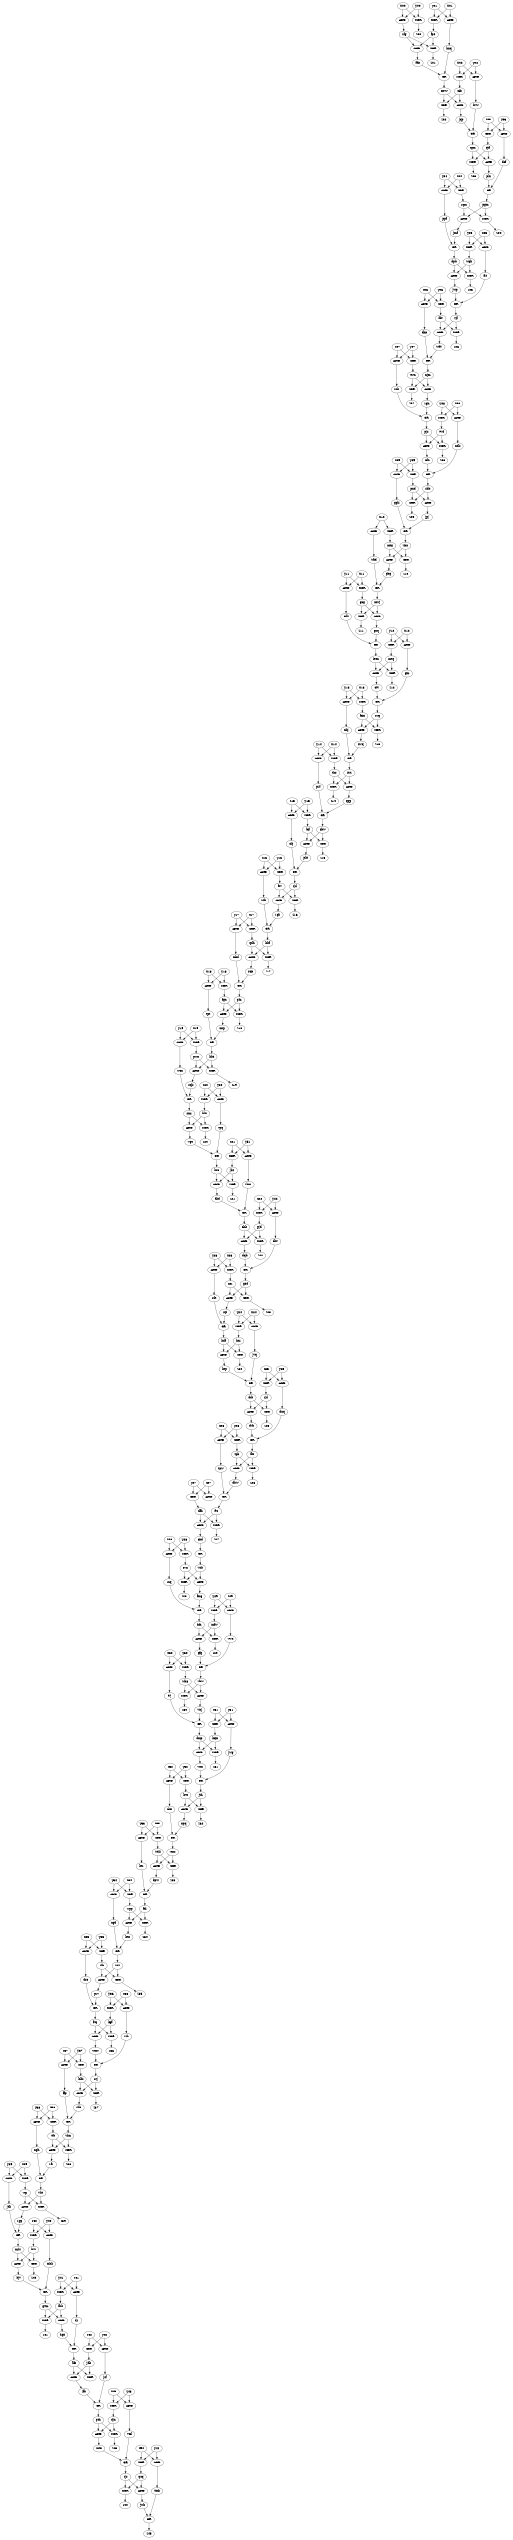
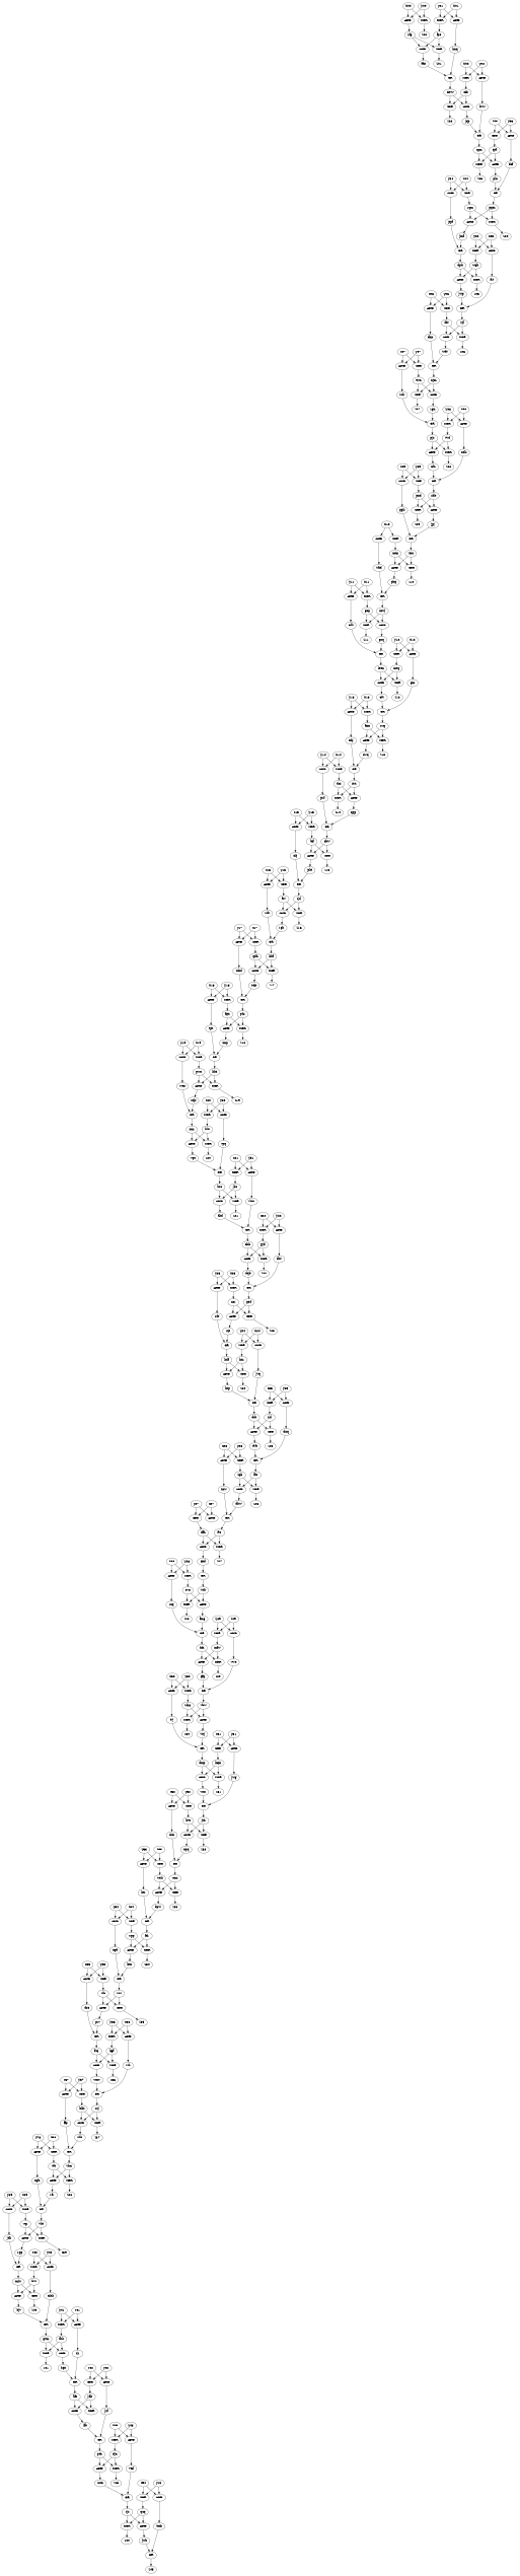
  digraph {
    n1 [label=AND]
    bjv
    n3 [label=OR]
    mjw
    n5 [label=XOR]
    z40
    bvt
    gvm
    n9 [label=XOR]
    fkk
    n11 [label=XOR]
    n12 [label=AND]
    y41
    n14 [label=AND]
    tjr
    x41
    z41
    hgs
    n19 [label=AND]
    pkr
    n21 [label=OR]
    tgm
    n23 [label=XOR]
    z03
    qtf
    pgm
    n27 [label=XOR]
    z11
    gcg
    n30 [label=AND]
    gsq
    mwj
    n33 [label=AND]
    mtn
    n35 [label=OR]
    pth
    n37 [label=XOR]
    z43
    djn
    sjs
    n41 [label=AND]
    ckj
    n43 [label=OR]
    x15
    n45 [label=XOR]
    fqf
    y15
    sjd
    n49 [label=OR]
    fkb
    n51 [label=AND]
    n52 [label=XOR]
    jfb
    n54 [label=XOR]
    mtg
    n56 [label=AND]
    n57 [label=XOR]
    n58 [label=AND]
    wkd
    x10
    pbg
    z10
    n63 [label=XOR]
    z14
    ths
    n66 [label=AND]
    qqp
    kwr
    n69 [label=XOR]
    fgn
    n71 [label=AND]
    n72 [label=XOR]
    x18
    n74 [label=AND]
    tpt
    y18
    mqr
    z18
    n79 [label=OR]
    qbw
    n81 [label=OR]
    vpn
    jpj
    ggk
    n85 [label=XOR]
    z09
    pnd
    n88 [label=AND]
    sbb
    n90 [label=XOR]
    bvs
    n92 [label=AND]
    n93 [label=XOR]
    x32
    n95 [label=AND]
    ckn
    y32
    npq
    z32
    n100 [label=XOR]
    z07
    twn
    n103 [label=AND]
    rgn
    njm
    n106 [label=OR]
    kbs
    n108 [label=AND]
    cfn
    n110 [label=OR]
    pjs
    n112 [label=XOR]
    z08
    vvd
    n115 [label=AND]
    rfg
    n117 [label=AND]
    n118 [label=XOR]
    x00
    n120 [label=XOR]
    z00
    y00
    fdn
    z01
    n125 [label=AND]
    prf
    y14
    n128 [label=XOR]
    x14
    n130 [label=OR]
    dpb
    n132 [label=XOR]
    n133 [label=AND]
    ppf
    jmf
    z05
    jwp
    n138 [label=AND]
    dsc
    n140 [label=OR]
    x35
    n142 [label=XOR]
    rfc
    y35
    ftq
    n146 [label=AND]
    fmg
    n148 [label=OR]
    svn
    n150 [label=XOR]
    z28
    vsb
    hth
    n154 [label=AND]
    ngh
    n156 [label=OR]
-   y38
+   y38 [label=y78]
    n158 [label=XOR]
    vft
    x38
    vbt
    n162 [label=AND]
    tmh
    n164 [label=OR]
    n165 [label=x94]
    n166 [label=XOR]
    qcq
    y44
    z45
    n170 [label=XOR]
    bkk
    n172 [label=XOR]
    n173 [label=AND]
    x37
    n175 [label=AND]
    ffp
    y37
    z37
    shb
    n180 [label=XOR]
    pwn
    n182 [label=AND]
    n183 [label=XOR]
    y19
    n185 [label=AND]
    wcn
    x19
    sqk
    z19
    n190 [label=AND]
    n191 [label=XOR]
    rcq
    qfg
    z29
    n195 [label=XOR]
    z38
    n197 [label=AND]
    rfr
    vbn
    n200 [label=XOR]
    jdh
    x42
    n203 [label=AND]
    jsf
    y42
    n206 [label=OR]
    nhj
    nwq
    n209 [label=XOR]
    z25
    ddt
    n212 [label=AND]
    dvh
    rjd
    n215 [label=OR]
    n216 [label=OR]
    n217 [label=XOR]
    z20
    smr
    n220 [label=AND]
    vgc
    bkt
    n223 [label=XOR]
    dfh
    n225 [label=AND]
    n226 [label=XOR]
    y27
    n228 [label=AND]
    x27
    qnd
    z27
    n232 [label=AND]
    dqb
    n234 [label=OR]
    chk
    n236 [label=XOR]
    z22
    pjd
    gsd
    n240 [label=OR]
    n241 [label=OR]
    jdk
    rpp
    n244 [label=XOR]
    x43
    n246 [label=AND]
    vcd
    y43
    n249 [label=AND]
    rdt
    n251 [label=OR]
    y23
    n253 [label=XOR]
    nsr
    x23
    kdf
    n257 [label=AND]
    wfs
    n259 [label=OR]
    x16
    n261 [label=XOR]
    ftv
    y16
    kbf
    n265 [label=AND]
    dkd
    n267 [label=OR]
    ksc
    n269 [label=XOR]
    z21
    jbs
    n272 [label=XOR]
    mfw
    y29
    n275 [label=AND]
    vwc
    x29
    n278 [label=XOR]
    z44
    n280 [label=AND]
    jwh
    n282 [label=XOR]
    wsk
    n284 [label=AND]
    n285 [label=XOR]
    y33
    n287 [label=AND]
    ktr
    x33
    bpw
    z33
    n292 [label=XOR]
    qdh
    n294 [label=AND]
    n295 [label=XOR]
    y17
    n297 [label=AND]
    mbd
    x17
    sqp
    z17
    n302 [label=OR]
    n303 [label=XOR]
    x40
    n305 [label=AND]
    mbk
    y40
    n308 [label=XOR]
    wgk
    y05
    n311 [label=AND]
    frt
    x05
    n314 [label=AND]
    fcm
    n316 [label=XOR]
    z13
    swg
    n319 [label=XOR]
    vqr
    n321 [label=XOR]
    n322 [label=AND]
    y39
    n324 [label=AND]
    x39
    z39
    n327 [label=OR]
    phr
    n329 [label=AND]
    n330 [label=XOR]
    pkt
    rgk
    z16
    n334 [label=OR]
    fps
    mvw
    n337 [label=AND]
    rnh
    n339 [label=OR]
    x07
    n341 [label=XOR]
    y07
    n343 [label=AND]
    n344 [label=XOR]
    rqt
    htp
    z24
    n348 [label=OR]
    hnr
    n350 [label=AND]
    tpw
    n352 [label=OR]
    x26
    n354 [label=XOR]
    tpb
    y26
    fvr
    n358 [label=AND]
    n359 [label=XOR]
    dhv
    z23
    n362 [label=AND]
    vnj
    n364 [label=OR]
    wbp
    n366 [label=XOR]
    z30
    vbw
    dmp
    n370 [label=XOR]
    n371 [label=AND]
    z26
    dbw
    n374 [label=XOR]
    fdv
    n376 [label=AND]
    n377 [label=XOR]
    x06
    n379 [label=AND]
    dbp
    y06
    wdv
    z06
    n384 [label=OR]
    vpq
    rhm
    n387 [label=XOR]
    y24
    n389 [label=AND]
    jvq
    x24
    n392 [label=OR]
    fkt
    dnq
    n395 [label=OR]
    kvm
    n397 [label=XOR]
    n398 [label=AND]
    cdk
    z12
    qtv
    n402 [label=XOR]
    n403 [label=AND]
    z15
    n405 [label=OR]
    mtq
    n407 [label=OR]
    vjf
    n409 [label=AND]
    wmv
    n411 [label=OR]
    kgf
    n413 [label=XOR]
    z36
    rsj
    n416 [label=AND]
    n417 [label=XOR]
    prv
    z35
    n420 [label=XOR]
    n421 [label=AND]
    hnq
    z02
    jqp
    n425 [label=XOR]
    y11
    n427 [label=AND]
    x11
    n429 [label=AND]
    x25
    n431 [label=XOR]
    y25
    n433 [label=XOR]
    y12
    n435 [label=AND]
    gnr
    x12
    n438 [label=OR]
    vms
    fdr
    n441 [label=XOR]
    wpp
    n443 [label=AND]
    n444 [label=XOR]
    y34
    n446 [label=AND]
    cgd
    x34
    btn
    z34
    n451 [label=AND]
    y13
    n453 [label=XOR]
    x13
    rnt
    nfs
    n457 [label=OR]
    n458 [label=XOR]
    x20
    n460 [label=AND]
    y20
    n462 [label=XOR]
    rqm
    n464 [label=AND]
    n465 [label=XOR]
    y04
    n467 [label=AND]
    x04
    z04
    n470 [label=OR]
    n471 [label=XOR]
    y01
    n473 [label=AND]
    x01
    n475 [label=AND]
    ndk
    y08
    n478 [label=XOR]
    x08
    n480 [label=OR]
    n481 [label=XOR]
    x02
    n483 [label=AND]
    hvw
    y02
    rth
    n487 [label=AND]
    vnn
    n489 [label=OR]
    kqm
    n491 [label=XOR]
    z31
    jth
    n494 [label=AND]
    x22
    n496 [label=XOR]
    y22
    n498 [label=XOR]
    y36
    n500 [label=AND]
    x36
    n502 [label=AND]
    x09
    n504 [label=XOR]
    y09
    n506 [label=AND]
    x21
    n508 [label=XOR]
    n509 [label=y51]
    dcf
    n511 [label=OR]
    n512 [label=XOR]
    x03
    n514 [label=AND]
    y03
    n516 [label=OR]
    n517 [label=AND]
    tvj
    x30
    n520 [label=XOR]
    y30
    n522 [label=XOR]
    x28
    n524 [label=AND]
    y28
    jwg
    n527 [label=OR]
    n528 [label=XOR]
    x31
    n530 [label=AND]
    y31
    n1 -> bjv
    bjv -> n3
    n3 -> gvm
    mjw -> n1
    mjw -> n5
    n5 -> z40
    bvt -> n1
    bvt -> n5
    gvm -> n11
    gvm -> n12
    n9 -> fkk
    fkk -> n11
    fkk -> n12
    n11 -> z41
    n12 -> hgs
    y41 -> n9
    y41 -> n14
    n14 -> tjr
    tjr -> n49
    x41 -> n9
    x41 -> n14
    hgs -> n49
    n19 -> pkr
    pkr -> n21
    n21 -> pgm
    tgm -> n19
    tgm -> n23
    n23 -> z03
    qtf -> n19
    qtf -> n23
    pgm -> n464
    pgm -> n465
    n27 -> z11
    gcg -> n27
    gcg -> n30
    n30 -> gsq
    gsq -> n395
    mwj -> n27
    mwj -> n30
    n33 -> mtn
    mtn -> n35
    n35 -> sjs
    pth -> n33
    pth -> n37
    n37 -> z43
    djn -> n33
    djn -> n37
    sjs -> n278
    sjs -> n280
    n41 -> ckj
    ckj -> n43
    n43 -> sjd
    x15 -> n41
    x15 -> n45
    n45 -> fqf
    fqf -> n402
    fqf -> n403
    y15 -> n41
    y15 -> n45
    sjd -> n329
    sjd -> n330
    n49 -> fkb
    fkb -> n51
    fkb -> n52
    n51 -> jfb
    jfb -> n216
    n54 -> mtg
    mtg -> n56
    mtg -> n57
    n56 -> pbg
    n57 -> z10
    n58 -> wkd
    wkd -> n215
    x10 -> n54
    x10 -> n58
    pbg -> n215
    n63 -> z14
    ths -> n63
    ths -> n66
    n66 -> qqp
    qqp -> n79
    kwr -> n63
    kwr -> n66
    n69 -> fgn
    fgn -> n71
    fgn -> n72
    n71 -> mqr
    n72 -> z18
    x18 -> n69
    x18 -> n74
    n74 -> tpt
    tpt -> n106
    y18 -> n69
    y18 -> n74
    mqr -> n106
    n79 -> qbw
    qbw -> n402
    qbw -> n403
    n81 -> vpn
    vpn -> n56
    vpn -> n57
    jpj -> n81
    ggk -> n81
    n85 -> z09
    pnd -> n85
    pnd -> n88
    n88 -> jpj
    sbb -> n85
    sbb -> n88
    n90 -> bvs
    bvs -> n92
    bvs -> n93
    n92 -> npq
    n93 -> z32
    x32 -> n90
    x32 -> n95
    n95 -> ckn
    ckn -> n516
    y32 -> n90
    y32 -> n95
    npq -> n516
    n100 -> z07
    twn -> n100
    twn -> n103
    n103 -> rgn
    rgn -> n339
    njm -> n100
    njm -> n103
    n106 -> kbs
    kbs -> n182
    kbs -> n183
    n108 -> cfn
    cfn -> n110
    n110 -> sbb
    pjs -> n108
    pjs -> n112
    n112 -> z08
    vvd -> n108
    vvd -> n112
    n115 -> rfg
    rfg -> n117
    rfg -> n118
    n117 -> fdn
    n118 -> z01
    x00 -> n115
    x00 -> n120
    n120 -> z00
    y00 -> n115
    y00 -> n120
    fdn -> n334
    n125 -> prf
    prf -> n79
    y14 -> n125
    y14 -> n128
    n128 -> ths
    x14 -> n125
    x14 -> n128
    n130 -> dpb
    dpb -> n132
    dpb -> n133
    n132 -> z05
    n133 -> jwp
    ppf -> n130
    jmf -> n130
    jwp -> n511
    n138 -> dsc
    dsc -> n140
    n140 -> ftq
    x35 -> n138
    x35 -> n142
    n142 -> rfc
    rfc -> n416
    rfc -> n417
    y35 -> n138
    y35 -> n142
    ftq -> n409
    ftq -> n413
    n146 -> fmg
    fmg -> n148
    n148 -> hth
    svn -> n146
    svn -> n150
    n150 -> z28
    vsb -> n146
    vsb -> n150
    hth -> n190
    hth -> n191
    n154 -> ngh
    ngh -> n156
    n156 -> vbt
    y38 -> n154
    y38 -> n158
    n158 -> vft
    vft -> n195
    vft -> n197
    x38 -> n154
    x38 -> n158
    vbt -> n321
    vbt -> n322
    n162 -> tmh
    tmh -> n164
    n164 -> z45
    n165 -> n162
    n165 -> n166
    n166 -> qcq
    qcq -> n278
    qcq -> n280
    y44 -> n162
    y44 -> n166
    n170 -> bkk
    bkk -> n172
    bkk -> n173
    n172 -> z37
    n173 -> shb
    x37 -> n170
    x37 -> n175
    n175 -> ffp
    ffp -> n302
    y37 -> n170
    y37 -> n175
    shb -> n302
    n180 -> pwn
    pwn -> n182
    pwn -> n183
    n182 -> sqk
    n183 -> z19
    y19 -> n180
    y19 -> n185
    n185 -> wcn
    wcn -> n240
    x19 -> n180
    x19 -> n185
    sqk -> n240
    n190 -> qfg
    n191 -> z29
    rcq -> n148
    qfg -> n405
    n195 -> z38
    n197 -> rfr
    rfr -> n156
    vbn -> n195
    vbn -> n197
    n200 -> jdh
    jdh -> n51
    jdh -> n52
    x42 -> n200
    x42 -> n203
    n203 -> jsf
    jsf -> n216
    y42 -> n200
    y42 -> n203
    n206 -> kwr
    nhj -> n206
    nwq -> n206
    n209 -> z25
    ddt -> n209
    ddt -> n212
    n212 -> dvh
    dvh -> n392
    rjd -> n209
    rjd -> n212
    n215 -> mwj
    n216 -> pth
    n217 -> z20
    smr -> n217
    smr -> n220
    n220 -> vgc
    vgc -> n384
    bkt -> n217
    bkt -> n220
    n223 -> dfh
    dfh -> n225
    dfh -> n226
    n225 -> qnd
    n226 -> z27
    y27 -> n223
    y27 -> n228
    x27 -> n223
    x27 -> n228
    qnd -> n457
    n232 -> dqb
    dqb -> n234
    n234 -> gsd
    chk -> n232
    chk -> n236
    n236 -> z22
    pjd -> n232
    pjd -> n236
    gsd -> n358
    gsd -> n359
    n240 -> smr
    n241 -> mjw
    jdk -> n241
    rpp -> n241
    n244 -> djn
    x43 -> n244
    x43 -> n246
    n246 -> vcd
    vcd -> n35
    y43 -> n244
    y43 -> n246
    n249 -> rdt
    rdt -> n251
    n251 -> kdf
    y23 -> n249
    y23 -> n253
    n253 -> nsr
    nsr -> n358
    nsr -> n359
    x23 -> n249
    x23 -> n253
    kdf -> n343
    kdf -> n344
    n257 -> wfs
    wfs -> n259
    n259 -> kbf
    x16 -> n257
    x16 -> n261
    n261 -> ftv
    ftv -> n329
    ftv -> n330
    y16 -> n257
    y16 -> n261
    kbf -> n294
    kbf -> n295
    n265 -> dkd
    dkd -> n267
    n267 -> chk
    ksc -> n265
    ksc -> n269
    n269 -> z21
    jbs -> n265
    jbs -> n269
    n272 -> mfw
    mfw -> n190
    mfw -> n191
    y29 -> n272
    y29 -> n275
    n275 -> vwc
    vwc -> n405
    x29 -> n272
    x29 -> n275
    n278 -> z44
    n280 -> jwh
    jwh -> n164
    n282 -> wsk
    wsk -> n284
    wsk -> n285
    n284 -> bpw
    n285 -> z33
    y33 -> n282
    y33 -> n287
    n287 -> ktr
    ktr -> n438
    x33 -> n282
    x33 -> n287
    bpw -> n438
    n292 -> qdh
    qdh -> n294
    qdh -> n295
    n294 -> sqp
    n295 -> z17
    y17 -> n292
    y17 -> n297
    n297 -> mbd
    mbd -> n327
    x17 -> n292
    x17 -> n297
    sqp -> n327
    n302 -> vbn
    n303 -> bvt
    x40 -> n303
    x40 -> n305
    n305 -> mbk
    mbk -> n3
    y40 -> n303
    y40 -> n305
    n308 -> wgk
    wgk -> n132
    wgk -> n133
    y05 -> n308
    y05 -> n311
    n311 -> frt
    frt -> n511
    x05 -> n308
    x05 -> n311
    n314 -> nwq
    fcm -> n314
    fcm -> n316
    n316 -> z13
    swg -> n314
    swg -> n316
    n319 -> vqr
    vqr -> n321
    vqr -> n322
    n321 -> z39
    n322 -> rpp
    y39 -> n319
    y39 -> n324
    n324 -> jdk
    x39 -> n319
    x39 -> n324
    n327 -> phr
    phr -> n71
    phr -> n72
    n329 -> rgk
    n330 -> z16
    pkt -> n43
    rgk -> n259
    n334 -> mvw
    fps -> n117
    fps -> n118
    mvw -> n420
    mvw -> n421
    n337 -> rnh
    rnh -> n339
    n339 -> pjs
    x07 -> n337
    x07 -> n341
    n341 -> twn
    y07 -> n337
    y07 -> n341
    n343 -> htp
    n344 -> z24
    rqt -> n251
    htp -> n348
    n348 -> ddt
    hnr -> n343
    hnr -> n344
    n350 -> tpw
    tpw -> n352
    n352 -> fvr
    x26 -> n350
    x26 -> n354
    n354 -> tpb
    tpb -> n370
    tpb -> n371
    y26 -> n350
    y26 -> n354
    fvr -> n225
    fvr -> n226
    n358 -> rqt
    n359 -> z23
    dhv -> n234
    n362 -> vnj
    vnj -> n364
    n364 -> dmp
    wbp -> n362
    wbp -> n366
    n366 -> z30
    vbw -> n362
    vbw -> n366
    dmp -> n487
    dmp -> n491
    n370 -> z26
    n371 -> dbw
    dbw -> n352
    n374 -> fdv
    fdv -> n376
    fdv -> n377
    n376 -> wdv
    n377 -> z06
    x06 -> n374
    x06 -> n379
    n379 -> dbp
    dbp -> n407
    y06 -> n374
    y06 -> n379
    wdv -> n407
    n384 -> ksc
    vpq -> n384
    rhm -> n267
    n387 -> hnr
    y24 -> n387
    y24 -> n389
    n389 -> jvq
    jvq -> n348
    x24 -> n387
    x24 -> n389
    n392 -> fkt
    fkt -> n370
    fkt -> n371
    dnq -> n392
    n395 -> kvm
    kvm -> n397
    kvm -> n398
    n397 -> z12
    n398 -> qtv
    cdk -> n395
    qtv -> n527
    n402 -> z15
    n403 -> pkt
    n405 -> vbw
    mtq -> n397
    mtq -> n398
    n407 -> njm
    vjf -> n376
    vjf -> n377
    n409 -> wmv
    wmv -> n411
    n411 -> rsj
    kgf -> n409
    kgf -> n413
    n413 -> z36
    rsj -> n172
    rsj -> n173
    n416 -> prv
    n417 -> z35
    prv -> n140
    n420 -> z02
    n421 -> jqp
    hnq -> n334
    jqp -> n480
    n425 -> gcg
    y11 -> n425
    y11 -> n427
    n427 -> cdk
    x11 -> n425
    x11 -> n427
    n429 -> dnq
    x25 -> n429
    x25 -> n431
    n431 -> rjd
    y25 -> n429
    y25 -> n431
    n433 -> mtq
    y12 -> n433
    y12 -> n435
    n435 -> gnr
    gnr -> n527
    x12 -> n433
    x12 -> n435
    n438 -> fdr
    vms -> n284
    vms -> n285
    fdr -> n443
    fdr -> n444
    n441 -> wpp
    wpp -> n443
    wpp -> n444
    n443 -> btn
    n444 -> z34
    y34 -> n441
    y34 -> n446
    n446 -> cgd
    cgd -> n470
    x34 -> n441
    x34 -> n446
    btn -> n470
    n451 -> nhj
    y13 -> n451
    y13 -> n453
    n453 -> fcm
    x13 -> n451
    x13 -> n453
    rnt -> n416
    rnt -> n417
    nfs -> n420
    nfs -> n421
    n457 -> vsb
    n458 -> bkt
    x20 -> n458
    x20 -> n460
    n460 -> vpq
    y20 -> n458
    y20 -> n460
    n462 -> rqm
    rqm -> n464
    rqm -> n465
    n464 -> jmf
    n465 -> z04
    y04 -> n462
    y04 -> n467
    n467 -> ppf
    x04 -> n462
    x04 -> n467
    n470 -> rnt
    n471 -> fps
    y01 -> n471
    y01 -> n473
    n473 -> hnq
    x01 -> n471
    x01 -> n473
    n475 -> ndk
    ndk -> n110
    y08 -> n475
    y08 -> n478
    n478 -> vvd
    x08 -> n475
    x08 -> n478
    n480 -> tgm
    n481 -> nfs
    x02 -> n481
    x02 -> n483
    n483 -> hvw
    hvw -> n480
    y02 -> n481
    y02 -> n483
    rth -> n411
    n487 -> vnn
    vnn -> n489
    n489 -> jth
    kqm -> n487
    kqm -> n491
    n491 -> z31
    jth -> n92
    jth -> n93
    n494 -> dhv
    x22 -> n494
    x22 -> n496
    n496 -> pjd
    y22 -> n494
    y22 -> n496
    n498 -> kgf
    y36 -> n498
    y36 -> n500
    n500 -> rth
    x36 -> n498
    x36 -> n500
    n502 -> ggk
    x09 -> n502
    x09 -> n504
    n504 -> pnd
    y09 -> n502
    y09 -> n504
    n506 -> rhm
    x21 -> n506
    x21 -> n508
    n508 -> jbs
    n509 -> n506
    n509 -> n508
    dcf -> n21
    n511 -> vjf
    n512 -> qtf
    x03 -> n512
    x03 -> n514
    n514 -> dcf
    y03 -> n512
    y03 -> n514
    n516 -> vms
    n517 -> tvj
    tvj -> n364
    x30 -> n517
    x30 -> n520
    n520 -> wbp
    y30 -> n517
    y30 -> n520
    n522 -> svn
    x28 -> n522
    x28 -> n524
    n524 -> rcq
    y28 -> n522
    y28 -> n524
    jwg -> n489
    n527 -> swg
    n528 -> kqm
    x31 -> n528
    x31 -> n530
    n530 -> jwg
    y31 -> n528
    y31 -> n530
  }
